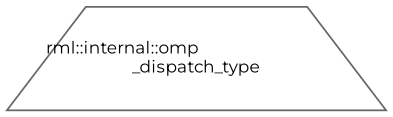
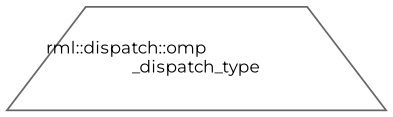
  digraph {
    rankdir=LR
    fontname=Montserrat
-   n1 [color=grey40 fillcolor=white fontname=Montserrat fontsize=10 height=0.2 label="rml::internal::omp\l_dispatch_type" shape=trapezium style=filled width=0.4]
+   n1 [color=grey40 fillcolor=white fontname=Montserrat fontsize=10 height=0.2 label="rml::dispatch::omp\l_dispatch_type" shape=trapezium style=filled width=0.4]
  }
